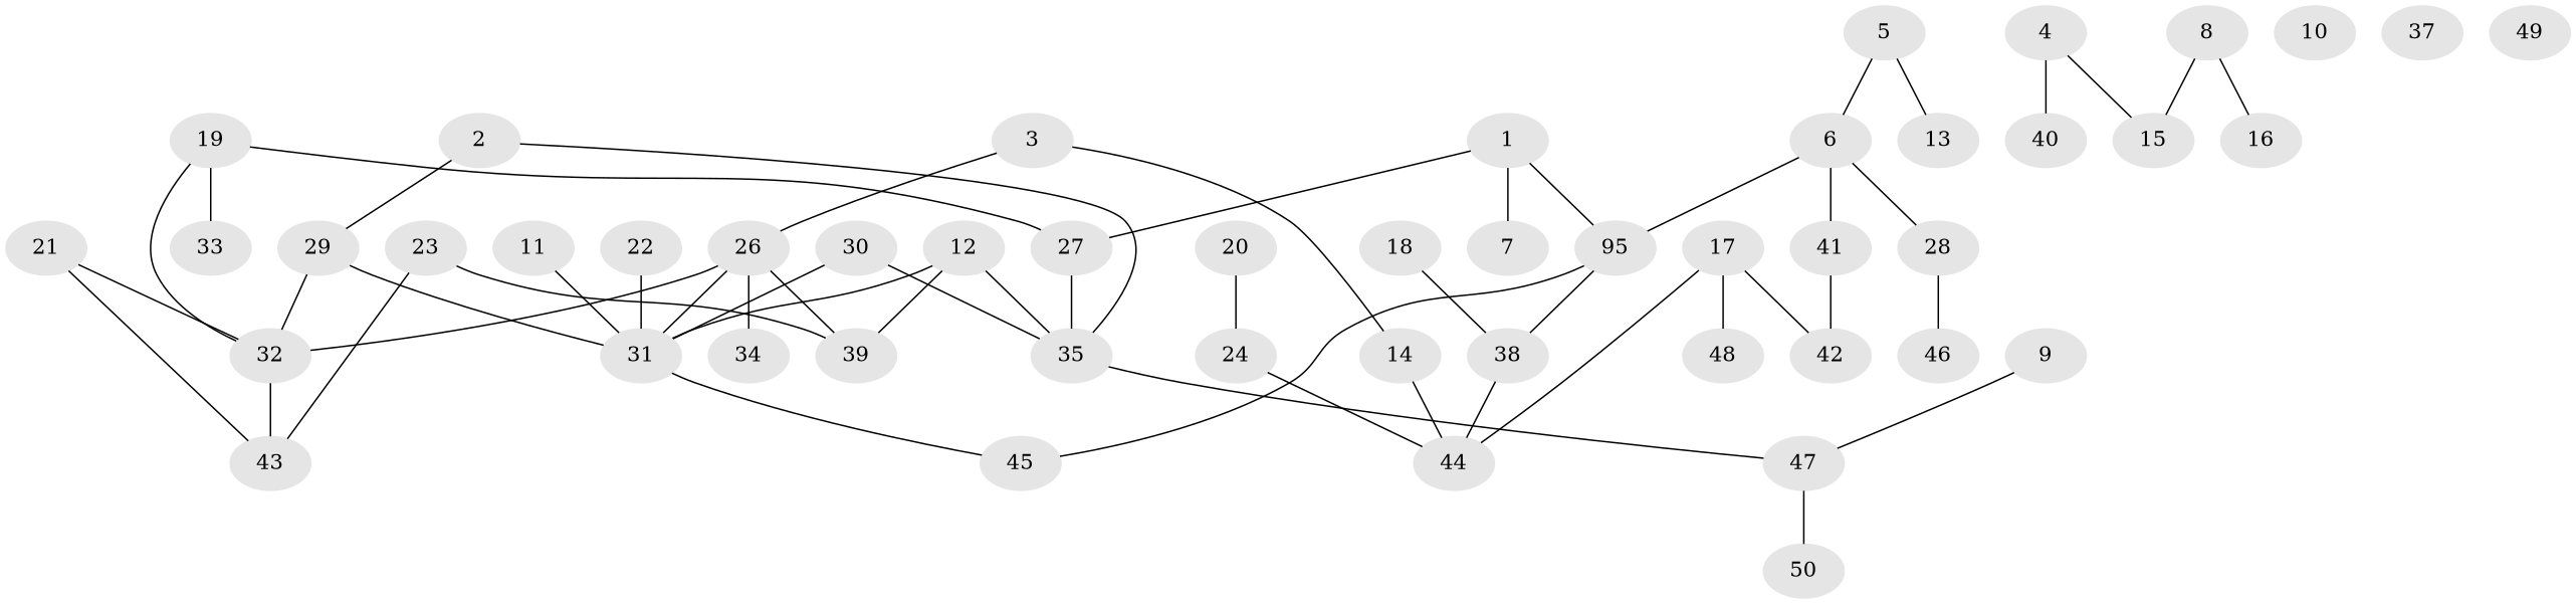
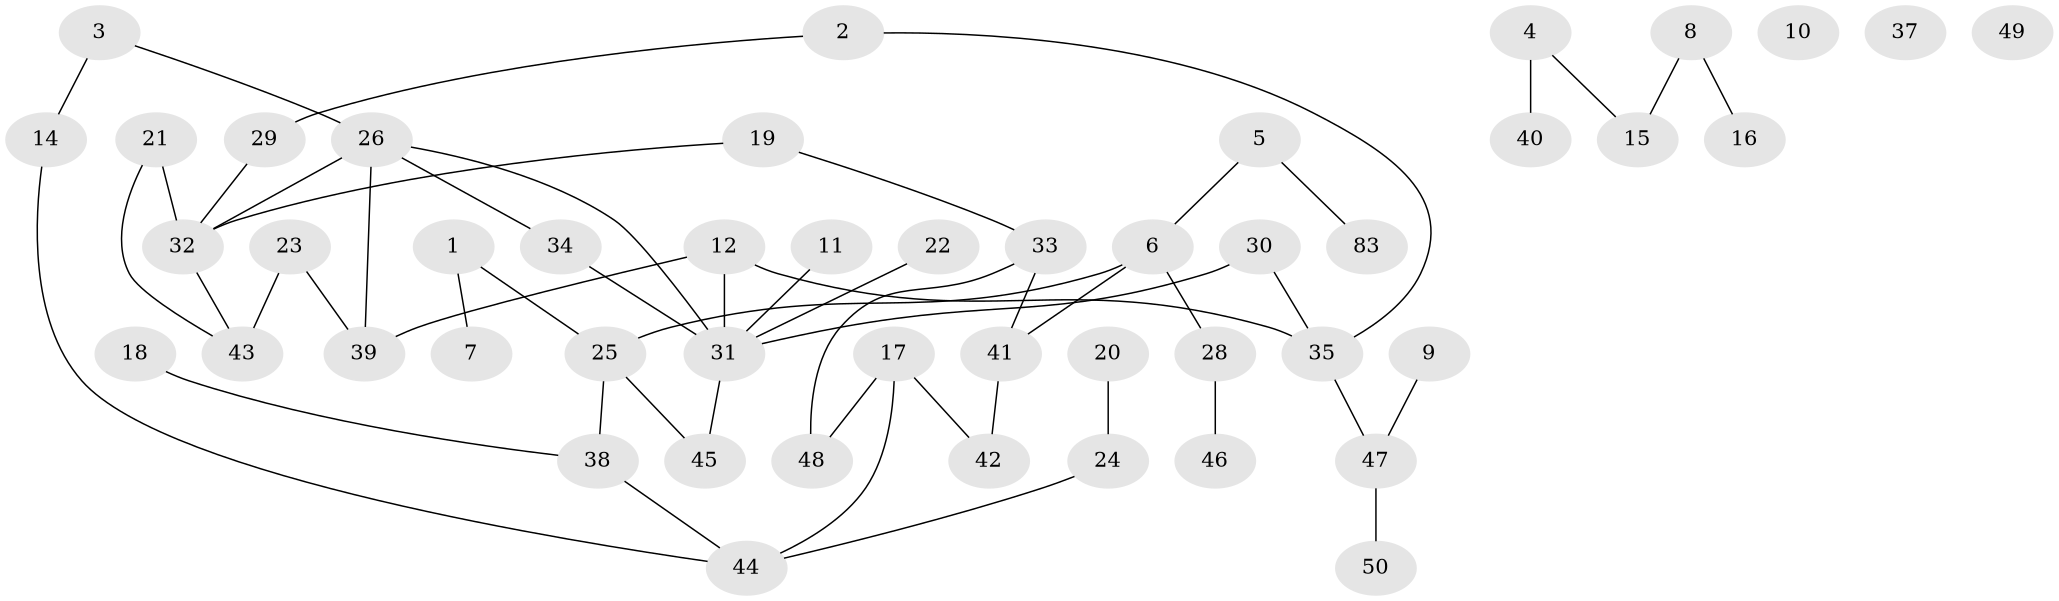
  graph {
    node [color=gray90 style=filled]
    1
    7
-   25 [label=95]
-   27
+   25
    38
    45
    35
    2
    29
    32
    31
    47
    3
    14
    26
    44
    39
    34
    43
    4
    15
    40
    5
    6
-   13
+   13 [label=83]
    28
    41
    46
    42
    8
    16
    9
    50
    10
    11
    12
    17
    48
    18
    19
    33
    20
    24
    21
    22
    23
    30
    37
    49
    1 -- 7
    1 -- 25
-   1 -- 27
    25 -- 38
    25 -- 45
-   27 -- 35
    38 -- 44
    35 -- 47
    2 -- 35
    2 -- 29
    29 -- 32
-   29 -- 31
+   34 -- 31
    32 -- 43
    31 -- 45
    47 -- 50
    3 -- 14
    3 -- 26
    14 -- 44
    26 -- 32
    26 -- 31
    26 -- 39
    26 -- 34
    4 -- 15
    4 -- 40
    5 -- 6
    5 -- 13
    6 -- 25
    6 -- 28
    6 -- 41
    28 -- 46
    41 -- 42
    8 -- 15
    8 -- 16
    9 -- 47
    11 -- 31
    12 -- 35
    12 -- 31
    12 -- 39
    17 -- 44
    17 -- 42
    17 -- 48
    18 -- 38
-   19 -- 27
    19 -- 32
    19 -- 33
+   33 -- 41
+   33 -- 48
    20 -- 24
    24 -- 44
    21 -- 32
    21 -- 43
    22 -- 31
    23 -- 39
    23 -- 43
    30 -- 35
    30 -- 31
  }
